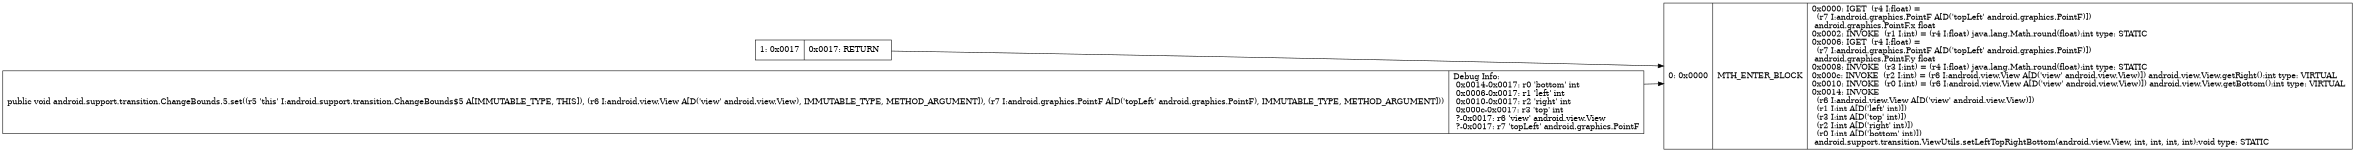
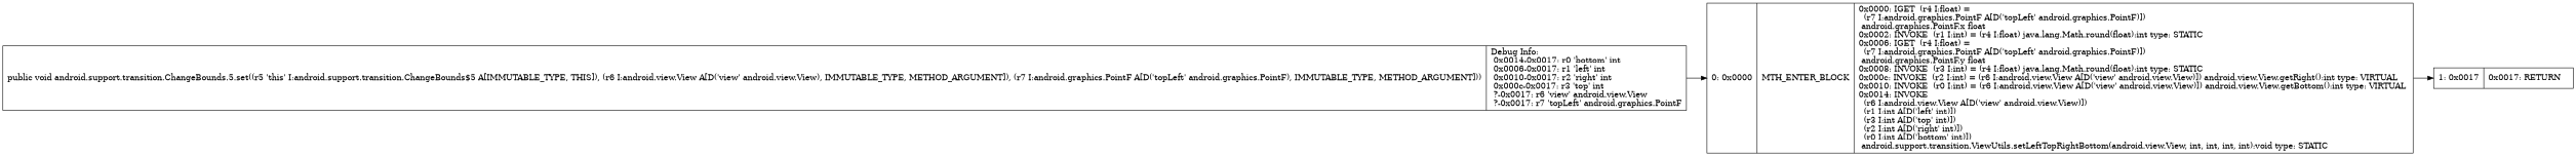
  digraph {
    rankdir=LR
    node [shape=record]
    n1 [label="{0\:\ 0x0000|MTH_ENTER_BLOCK\l|0x0000: IGET  (r4 I:float) = \l  (r7 I:android.graphics.PointF A[D('topLeft' android.graphics.PointF)])\l android.graphics.PointF.x float \l0x0002: INVOKE  (r1 I:int) = (r4 I:float) java.lang.Math.round(float):int type: STATIC \l0x0006: IGET  (r4 I:float) = \l  (r7 I:android.graphics.PointF A[D('topLeft' android.graphics.PointF)])\l android.graphics.PointF.y float \l0x0008: INVOKE  (r3 I:int) = (r4 I:float) java.lang.Math.round(float):int type: STATIC \l0x000c: INVOKE  (r2 I:int) = (r6 I:android.view.View A[D('view' android.view.View)]) android.view.View.getRight():int type: VIRTUAL \l0x0010: INVOKE  (r0 I:int) = (r6 I:android.view.View A[D('view' android.view.View)]) android.view.View.getBottom():int type: VIRTUAL \l0x0014: INVOKE  \l  (r6 I:android.view.View A[D('view' android.view.View)])\l  (r1 I:int A[D('left' int)])\l  (r3 I:int A[D('top' int)])\l  (r2 I:int A[D('right' int)])\l  (r0 I:int A[D('bottom' int)])\l android.support.transition.ViewUtils.setLeftTopRightBottom(android.view.View, int, int, int, int):void type: STATIC \l}"]
    n2 [label="{1\:\ 0x0017|0x0017: RETURN   \l}"]
    n3 [label="{public void android.support.transition.ChangeBounds.5.set((r5 'this' I:android.support.transition.ChangeBounds$5 A[IMMUTABLE_TYPE, THIS]), (r6 I:android.view.View A[D('view' android.view.View), IMMUTABLE_TYPE, METHOD_ARGUMENT]), (r7 I:android.graphics.PointF A[D('topLeft' android.graphics.PointF), IMMUTABLE_TYPE, METHOD_ARGUMENT]))  | Debug Info:\l  0x0014\-0x0017: r0 'bottom' int\l  0x0006\-0x0017: r1 'left' int\l  0x0010\-0x0017: r2 'right' int\l  0x000c\-0x0017: r3 'top' int\l  ?\-0x0017: r6 'view' android.view.View\l  ?\-0x0017: r7 'topLeft' android.graphics.PointF\l}"]
-   n2 -> n1
+   n1 -> n2
    n3 -> n1
  }
